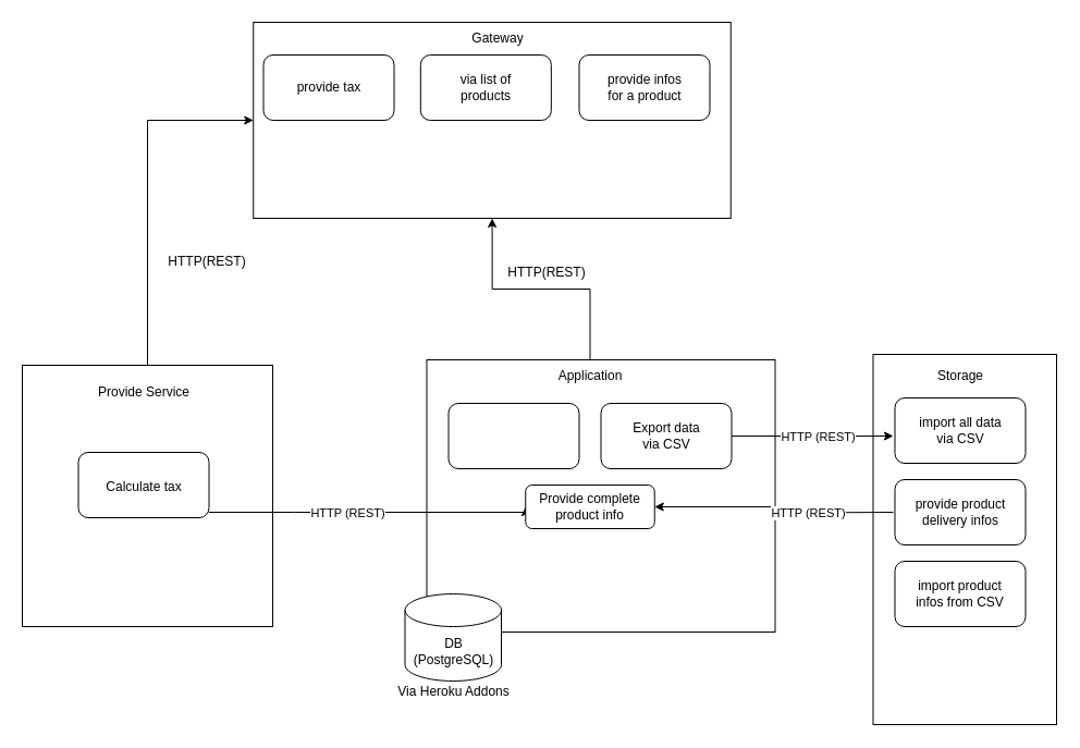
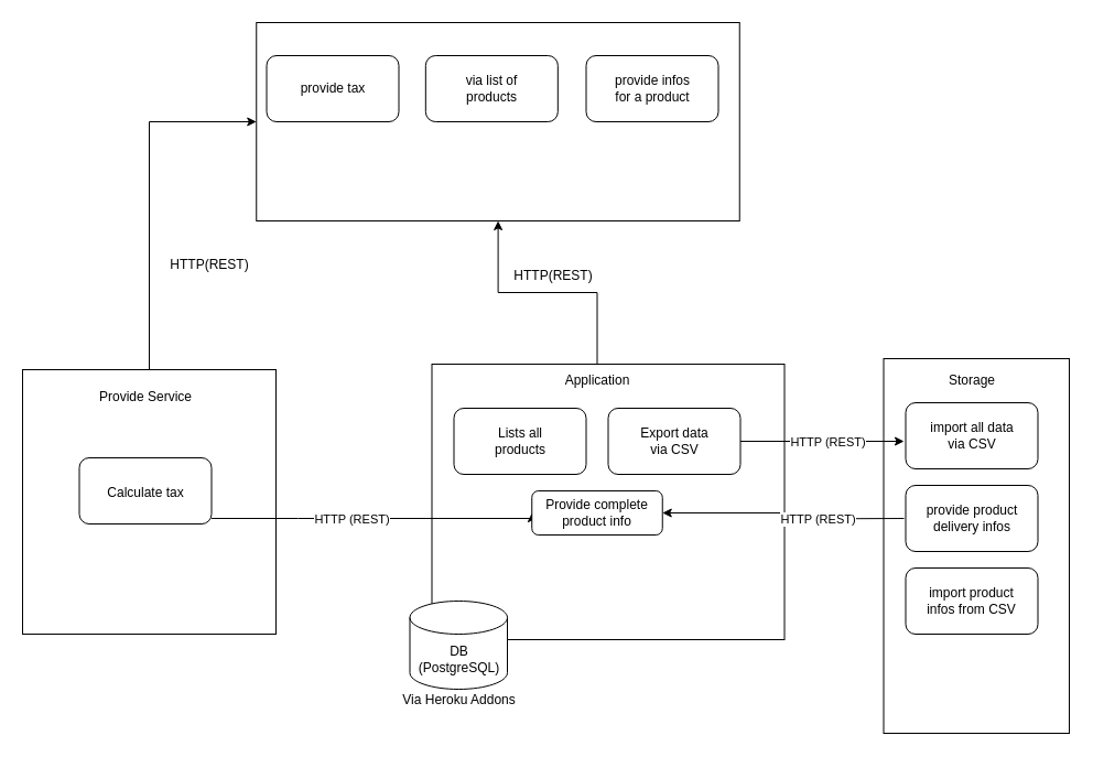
  <mxCell id="0" />
  <mxCell id="1" parent="0" />
  <mxCell id="2" style="edgeStyle=orthogonalEdgeStyle;rounded=0;orthogonalLoop=1;jettySize=auto;html=1;exitX=0.5;exitY=0;exitDx=0;exitDy=0;entryX=0;entryY=0.5;entryDx=0;entryDy=0;" parent="1" source="3" target="5" edge="1"><mxGeometry relative="1" as="geometry" /></mxCell>
  <mxCell id="3" value="" style="rounded=0;whiteSpace=wrap;html=1;" parent="1" vertex="1"><mxGeometry x="20" y="335" width="230" height="240" as="geometry" /></mxCell>
  <mxCell id="4" value="" style="rounded=0;whiteSpace=wrap;html=1;" parent="1" vertex="1"><mxGeometry x="391.5" y="330" width="320" height="250" as="geometry" /></mxCell>
  <mxCell id="5" value="" style="rounded=0;whiteSpace=wrap;html=1;" parent="1" vertex="1"><mxGeometry x="232.25" y="20" width="438.5" height="180" as="geometry" /></mxCell>
- <mxCell id="6" value="Gateway" style="text;html=1;strokeColor=none;fillColor=none;align=center;verticalAlign=middle;whiteSpace=wrap;rounded=0;" parent="1" vertex="1"><mxGeometry x="426.5" y="20" width="60" height="30" as="geometry" /></mxCell>
  <mxCell id="7" style="edgeStyle=orthogonalEdgeStyle;rounded=0;orthogonalLoop=1;jettySize=auto;html=1;exitX=0.5;exitY=0;exitDx=0;exitDy=0;" parent="1" source="8" target="5" edge="1"><mxGeometry relative="1" as="geometry" /></mxCell>
  <mxCell id="8" value="Application" style="text;html=1;strokeColor=none;fillColor=none;align=center;verticalAlign=middle;whiteSpace=wrap;rounded=0;" parent="1" vertex="1"><mxGeometry x="511.5" y="330" width="60" height="30" as="geometry" /></mxCell>
  <mxCell id="9" value="Provide Service" style="text;html=1;strokeColor=none;fillColor=none;align=center;verticalAlign=middle;whiteSpace=wrap;rounded=0;" parent="1" vertex="1"><mxGeometry x="61.5" y="345" width="140" height="30" as="geometry" /></mxCell>
  <mxCell id="10" style="edgeStyle=orthogonalEdgeStyle;rounded=0;orthogonalLoop=1;jettySize=auto;html=1;entryX=0;entryY=0.5;entryDx=0;entryDy=0;" parent="1" source="12" target="40" edge="1"><mxGeometry relative="1" as="geometry"><Array as="points"><mxPoint x="270" y="470" /><mxPoint x="270" y="470" /></Array></mxGeometry></mxCell>
  <mxCell id="11" value="HTTP (REST)" style="edgeLabel;html=1;align=center;verticalAlign=middle;resizable=0;points=[];" parent="10" vertex="1" connectable="0"><mxGeometry x="-0.144" y="4" relative="1" as="geometry"><mxPoint y="4" as="offset" /></mxGeometry></mxCell>
  <mxCell id="12" value="" style="rounded=1;whiteSpace=wrap;html=1;" parent="1" vertex="1"><mxGeometry x="71.5" y="415" width="120" height="60" as="geometry" /></mxCell>
  <mxCell id="13" value="Calculate tax&lt;br&gt;&lt;pre&gt;&lt;br&gt;&lt;/pre&gt;" style="text;html=1;strokeColor=none;fillColor=none;align=center;verticalAlign=middle;whiteSpace=wrap;rounded=0;" parent="1" vertex="1"><mxGeometry x="91.5" y="465" width="80" as="geometry" /></mxCell>
  <mxCell id="14" value="HTTP(REST)" style="text;html=1;strokeColor=none;fillColor=none;align=center;verticalAlign=middle;whiteSpace=wrap;rounded=0;" parent="1" vertex="1"><mxGeometry x="160" y="225" width="60" height="30" as="geometry" /></mxCell>
  <mxCell id="15" value="" style="shape=image;verticalLabelPosition=bottom;labelBackgroundColor=#ffffff;verticalAlign=top;aspect=fixed;imageAspect=0;image=https://www.djangoproject.com/m/img/logos/django-logo-negative.png;" parent="1" vertex="1"><mxGeometry x="80.15" y="505" width="109.71" height="50" as="geometry" /></mxCell>
  <mxCell id="16" value="HTTP(REST)" style="text;html=1;strokeColor=none;fillColor=none;align=center;verticalAlign=middle;whiteSpace=wrap;rounded=0;" parent="1" vertex="1"><mxGeometry x="471.5" y="235" width="60" height="30" as="geometry" /></mxCell>
  <mxCell id="17" value="" style="rounded=1;whiteSpace=wrap;html=1;" parent="1" vertex="1"><mxGeometry x="411.5" y="370" width="120" height="60" as="geometry" /></mxCell>
+ <mxCell id="18" value="Lists all products" style="text;html=1;strokeColor=none;fillColor=none;align=center;verticalAlign=middle;whiteSpace=wrap;rounded=0;" parent="1" vertex="1"><mxGeometry x="431.5" y="385" width="80" height="30" as="geometry" /></mxCell>
  <mxCell id="19" value="" style="rounded=1;whiteSpace=wrap;html=1;" parent="1" vertex="1"><mxGeometry x="551.5" y="370" width="120" height="60" as="geometry" /></mxCell>
  <mxCell id="20" value="Export data via CSV" style="text;html=1;strokeColor=none;fillColor=none;align=center;verticalAlign=middle;whiteSpace=wrap;rounded=0;" parent="1" vertex="1"><mxGeometry x="571.5" y="385" width="80" height="30" as="geometry" /></mxCell>
  <mxCell id="21" value="" style="shape=image;verticalLabelPosition=bottom;labelBackgroundColor=#ffffff;verticalAlign=top;aspect=fixed;imageAspect=0;image=https://www.djangoproject.com/m/img/logos/django-logo-negative.png;" parent="1" vertex="1"><mxGeometry x="486.65" y="515" width="109.71" height="50" as="geometry" /></mxCell>
  <mxCell id="22" value="" style="rounded=0;whiteSpace=wrap;html=1;" parent="1" vertex="1"><mxGeometry x="801.5" y="325" width="168.5" height="340" as="geometry" /></mxCell>
  <mxCell id="23" value="Storage" style="text;html=1;strokeColor=none;fillColor=none;align=center;verticalAlign=middle;whiteSpace=wrap;rounded=0;" parent="1" vertex="1"><mxGeometry x="851.5" y="330" width="60" height="30" as="geometry" /></mxCell>
  <mxCell id="24" value="" style="rounded=1;whiteSpace=wrap;html=1;" parent="1" vertex="1"><mxGeometry x="821.5" y="440" width="120" height="60" as="geometry" /></mxCell>
  <mxCell id="25" style="edgeStyle=orthogonalEdgeStyle;rounded=0;orthogonalLoop=1;jettySize=auto;html=1;entryX=1;entryY=0.5;entryDx=0;entryDy=0;" parent="1" target="40" edge="1"><mxGeometry relative="1" as="geometry"><mxPoint x="820" y="470" as="sourcePoint" /></mxGeometry></mxCell>
  <mxCell id="26" value="HTTP (REST)" style="edgeLabel;html=1;align=center;verticalAlign=middle;resizable=0;points=[];" parent="25" vertex="1" connectable="0"><mxGeometry x="-0.242" relative="1" as="geometry"><mxPoint x="6" as="offset" /></mxGeometry></mxCell>
  <mxCell id="27" value="provide product delivery infos" style="text;html=1;strokeColor=none;fillColor=none;align=center;verticalAlign=middle;whiteSpace=wrap;rounded=0;" parent="1" vertex="1"><mxGeometry x="831.5" y="455" width="100" height="30" as="geometry" /></mxCell>
  <mxCell id="28" value="" style="rounded=1;whiteSpace=wrap;html=1;" parent="1" vertex="1"><mxGeometry x="821.5" y="365" width="120" height="60" as="geometry" /></mxCell>
  <mxCell id="29" value="import all data &lt;br&gt;via CSV" style="text;html=1;strokeColor=none;fillColor=none;align=center;verticalAlign=middle;whiteSpace=wrap;rounded=0;" parent="1" vertex="1"><mxGeometry x="831.5" y="380" width="100" height="30" as="geometry" /></mxCell>
  <mxCell id="30" value="" style="shape=image;verticalLabelPosition=bottom;labelBackgroundColor=#ffffff;verticalAlign=top;aspect=fixed;imageAspect=0;image=https://www.djangoproject.com/m/img/logos/django-logo-negative.png;" parent="1" vertex="1"><mxGeometry x="841.86" y="605" width="87.77" height="40" as="geometry" /></mxCell>
  <mxCell id="31" value="" style="rounded=1;whiteSpace=wrap;html=1;" parent="1" vertex="1"><mxGeometry x="821.5" y="515" width="120" height="60" as="geometry" /></mxCell>
  <mxCell id="32" value="" style="shape=image;verticalLabelPosition=bottom;labelBackgroundColor=#ffffff;verticalAlign=top;aspect=fixed;imageAspect=0;image=https://www.djangoproject.com/m/img/logos/django-logo-negative.png;" parent="1" vertex="1"><mxGeometry x="396.65" y="135" width="109.71" height="50" as="geometry" /></mxCell>
  <mxCell id="33" value="" style="rounded=1;whiteSpace=wrap;html=1;" parent="1" vertex="1"><mxGeometry x="241.5" y="50" width="120" height="60" as="geometry" /></mxCell>
  <mxCell id="34" value="provide tax" style="text;html=1;strokeColor=none;fillColor=none;align=center;verticalAlign=middle;whiteSpace=wrap;rounded=0;" parent="1" vertex="1"><mxGeometry x="261.5" y="65" width="80" height="30" as="geometry" /></mxCell>
  <mxCell id="35" value="" style="rounded=1;whiteSpace=wrap;html=1;" parent="1" vertex="1"><mxGeometry x="385.84" y="50" width="120" height="60" as="geometry" /></mxCell>
  <mxCell id="36" value="via list of products" style="text;html=1;strokeColor=none;fillColor=none;align=center;verticalAlign=middle;whiteSpace=wrap;rounded=0;" parent="1" vertex="1"><mxGeometry x="405.84" y="65" width="80" height="30" as="geometry" /></mxCell>
  <mxCell id="37" value="" style="rounded=1;whiteSpace=wrap;html=1;" parent="1" vertex="1"><mxGeometry x="531.5" y="50" width="120" height="60" as="geometry" /></mxCell>
  <mxCell id="38" value="provide infos for a product" style="text;html=1;strokeColor=none;fillColor=none;align=center;verticalAlign=middle;whiteSpace=wrap;rounded=0;" parent="1" vertex="1"><mxGeometry x="551.5" y="65" width="80" height="30" as="geometry" /></mxCell>
  <mxCell id="39" value="import product infos from CSV" style="text;html=1;strokeColor=none;fillColor=none;align=center;verticalAlign=middle;whiteSpace=wrap;rounded=0;" parent="1" vertex="1"><mxGeometry x="837.25" y="530" width="88.5" height="30" as="geometry" /></mxCell>
  <mxCell id="40" value="Provide complete product info" style="rounded=1;whiteSpace=wrap;html=1;" parent="1" vertex="1"><mxGeometry x="482.25" y="445" width="118.5" height="40" as="geometry" /></mxCell>
  <mxCell id="41" style="edgeStyle=orthogonalEdgeStyle;rounded=0;orthogonalLoop=1;jettySize=auto;html=1;exitX=1;exitY=0.5;exitDx=0;exitDy=0;" parent="1" source="19" edge="1"><mxGeometry relative="1" as="geometry"><mxPoint x="820" y="400" as="targetPoint" /></mxGeometry></mxCell>
  <mxCell id="42" value="HTTP (REST)" style="edgeLabel;html=1;align=center;verticalAlign=middle;resizable=0;points=[];" parent="41" vertex="1" connectable="0"><mxGeometry x="-0.106" y="1" relative="1" as="geometry"><mxPoint x="12" y="1" as="offset" /></mxGeometry></mxCell>
  <mxCell id="43" value="DB (PostgreSQL)" style="shape=cylinder3;whiteSpace=wrap;html=1;boundedLbl=1;backgroundOutline=1;size=15;" vertex="1" parent="1"><mxGeometry x="371.5" y="545" width="88.5" height="80" as="geometry" /></mxCell>
  <mxCell id="44" value="Via Heroku Addons" style="text;html=1;align=center;verticalAlign=middle;resizable=0;points=[];autosize=1;strokeColor=none;fillColor=none;" vertex="1" parent="1"><mxGeometry x="355.75" y="625" width="120" height="20" as="geometry" /></mxCell>
